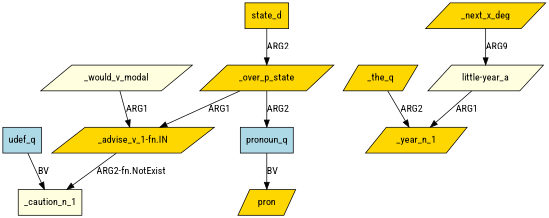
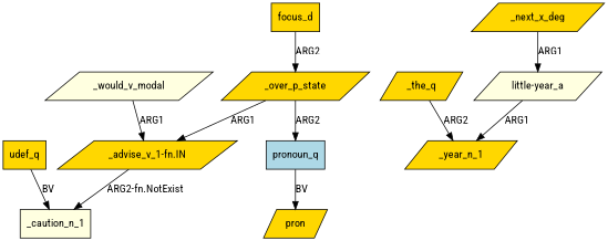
  digraph {
    fontname="Roboto Condensed"
    node [fillcolor=gold fontname="Roboto Condensed" shape=parallelogram style=filled]
    edge [fontname="Roboto Condensed"]
    _over_p_state
    "_advise_v_1-fn.IN"
    pronoun_q [fillcolor=lightblue shape=box]
    _caution_n_1 [fillcolor=lightyellow shape=box]
    _would_v_modal [fillcolor=lightyellow]
    pron
    n7 [fillcolor=lightyellow label="little-year_a"]
    _year_n_1
-   focus_d [shape=box label=state_d]
-   udef_q [fillcolor=lightblue shape=box]
+   focus_d [shape=box]
+   udef_q [shape=box]
    _the_q
    _next_x_deg
    _over_p_state -> "_advise_v_1-fn.IN" [label=ARG1]
    _over_p_state -> pronoun_q [label=ARG2]
    "_advise_v_1-fn.IN" -> _caution_n_1 [label="ARG2-fn.NotExist"]
    pronoun_q -> pron [label=BV]
    _would_v_modal -> "_advise_v_1-fn.IN" [label=ARG1]
    n7 -> _year_n_1 [label=ARG1]
    focus_d -> _over_p_state [label=ARG2]
    udef_q -> _caution_n_1 [label=BV]
    _the_q -> _year_n_1 [label=ARG2]
-   _next_x_deg -> n7 [label=ARG9]
+   _next_x_deg -> n7 [label=ARG1]
  }
